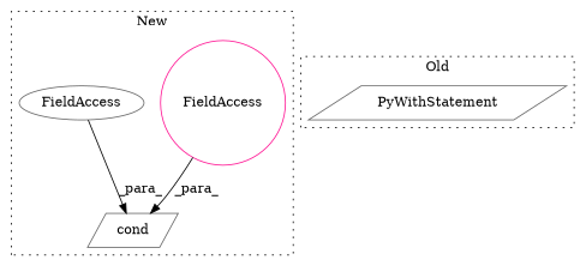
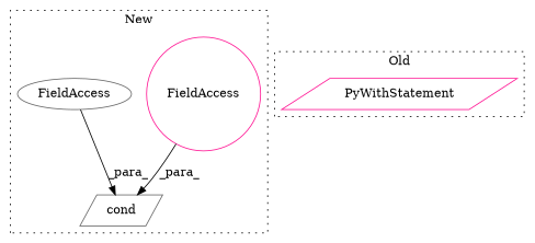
  digraph {
    node [a=22 shape=parallelogram color=gray40]
    n1 [a=32 l="5,1" label=cond s="177035,177115"]
    n2 [l=6 label=FieldAccess s=177109 shape=circle color=deeppink]
    n3 [l=27 label=FieldAccess s=177081 shape=ellipse]
-   n4 [a=104 l="10,2" label=PyWithStatement s="176178,176244"]
+   n4 [a=104 l="10,2" label=PyWithStatement s="176178,176244" color=deeppink]
    subgraph cluster_1 {
      label=New
      style=dotted
      n1
      n2
      n3
    }
    subgraph cluster_2 {
      label=Old
      style=dotted
      n4
    }
    n2 -> n1 [label=_para_]
    n3 -> n1 [label=_para_]
  }
